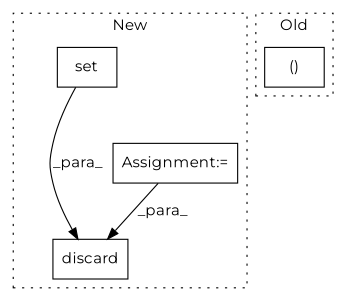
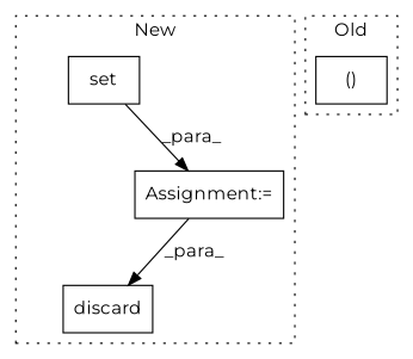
  digraph {
    fontname=Montserrat
    node [a=32 fontname=Montserrat shape=box]
    edge [fontname=Montserrat]
    n1 [l="8,1" label=discard s="2267,2279"]
    n2 [a=7 l=1 label="Assignment:=" s=2112]
    n3 [l="13,-3" label=set s="2113,2252"]
    n4 [a=106 l=15 label="()" s=2419]
    subgraph cluster_1 {
      label=New
      style=dotted
      n1
      n2
      n3
    }
    subgraph cluster_2 {
      label=Old
      style=dotted
      n4
    }
    n2 -> n1 [label=_para_]
-   n3 -> n1 [label=_para_]
+   n3 -> n2 [label=_para_]
  }
